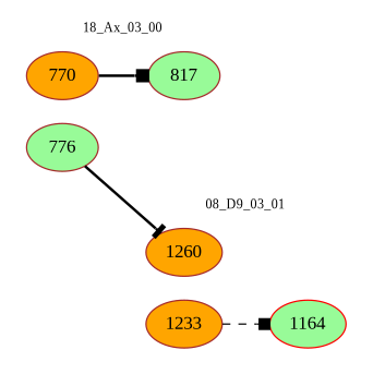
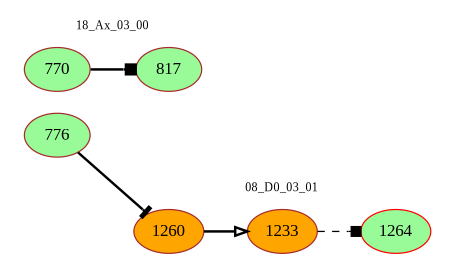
  digraph {
    fontname="Liberation Serif"
    rankdir=LR
    node [color=brown fillcolor=palegreen fontname="Liberation Serif" style=filled]
    edge [arrowhead=box color=black fontname="Liberation Serif" style=bold]
    n1 [label=776]
-   n2 [fillcolor=orange label=770]
+   n2 [label=770]
    n3 [label=817]
    n4 [fillcolor=orange label=1260]
    n5 [fillcolor=orange label=1233]
-   n6 [color=red label=1164]
+   n6 [color=red label=1264]
    subgraph cluster_1 {
      color=white
      fontsize=10
      label="18_Ax_03_00"
      n1
      n2
      n3
    }
    subgraph cluster_2 {
      color=white
      fontsize=10
-     label="08_D9_03_01"
+     label="08_D0_03_01"
      n4
      n5
      n6
    }
    n1 -> n4 [arrowhead=tee]
    n2 -> n3
+   n4 -> n5 [arrowhead=onormal]
    n5 -> n6 [style=dashed]
  }
